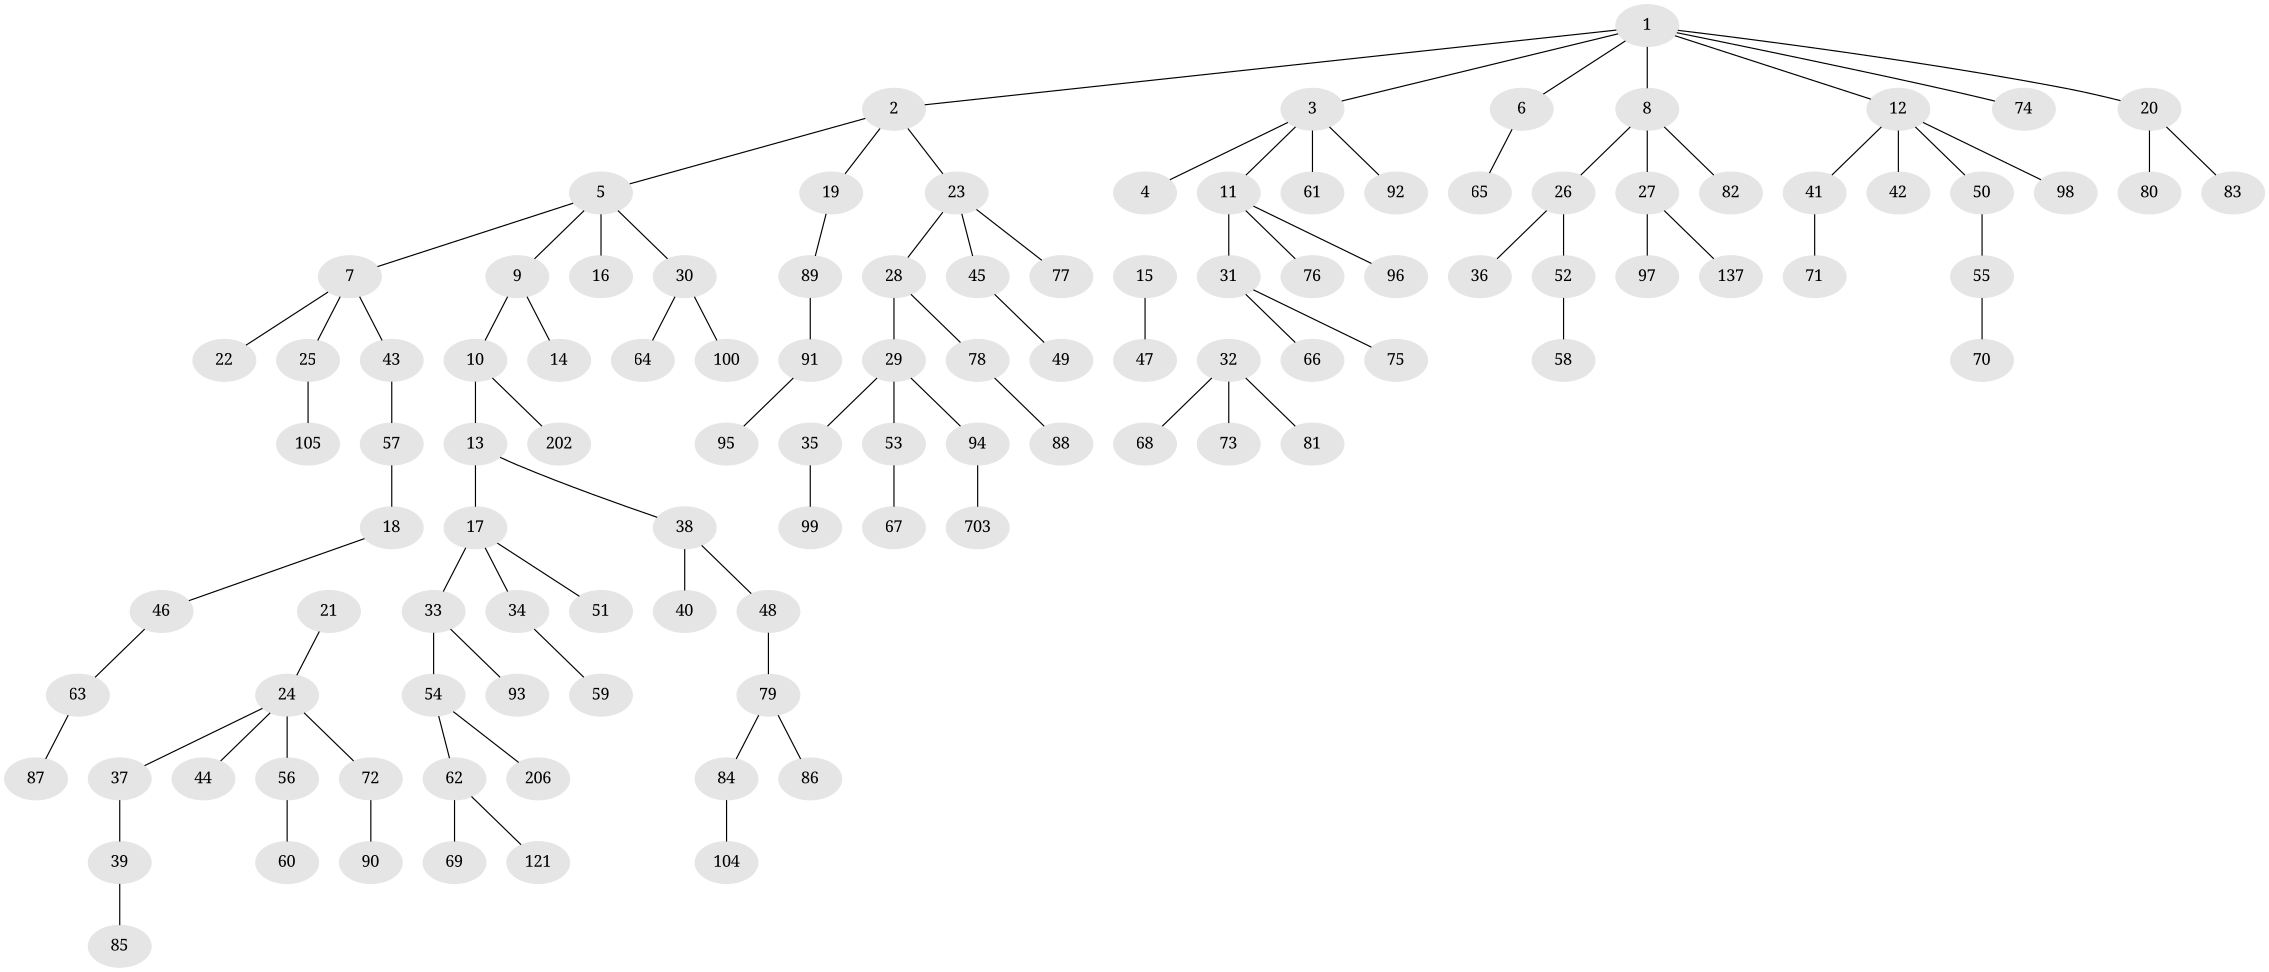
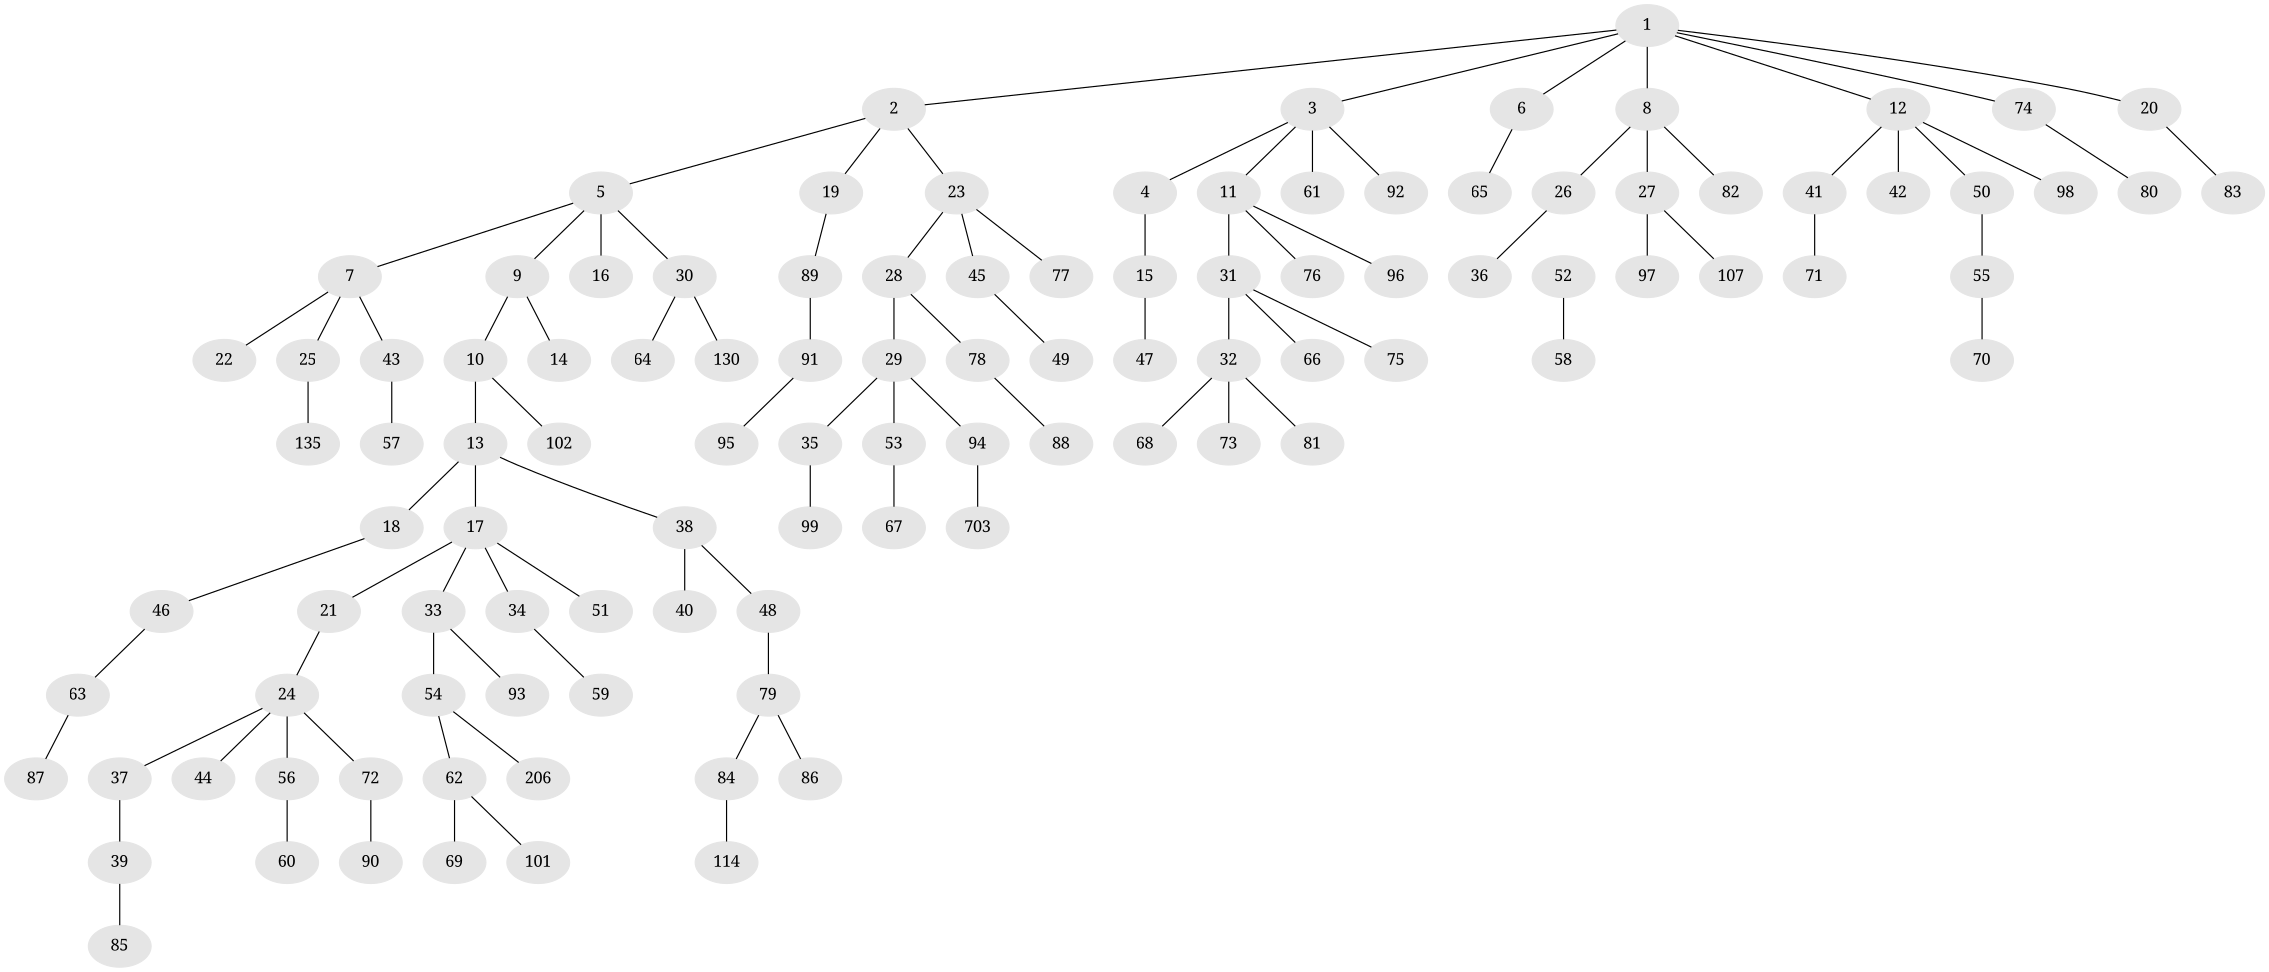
  graph {
    fontname="Noto Serif"
    node [color=gray90 fontname="Noto Serif" style=filled]
    edge [fontname="Noto Serif"]
    1
    2
    3
    6
    8
    12
    20
    74
    5
    19
    23
    4
    11
    61
    92
    65
    26
    27
    82
    41
    42
    50
    98
    80
    83
    7
    9
    16
    30
    89
    28
    45
    77
    15
    31
    76
    96
    47
    22
    25
    43
    10
    14
    64
-   100
-   105
+   100 [label=130]
+   105 [label=135]
    57
    36
    52
    97
-   107 [label=137]
+   107
    13
-   102 [label=202]
+   102
    17
    18
    38
    32
    66
    75
    71
    55
    21
    33
    34
    51
    46
    40
    48
    24
    54
    93
    59
    63
    91
    37
    44
    56
    72
    29
    78
    49
    39
    60
    90
    58
    35
    53
    94
    88
    99
    67
    n92 [label=703]
    68
    73
    81
    62
    n97 [label=206]
    85
    79
    87
    84
    86
    70
    69
-   101 [label=121]
-   104
+   101
+   104 [label=114]
    95
    1 -- 2
    1 -- 3
    1 -- 6
    1 -- 8
    1 -- 12
    1 -- 20
    1 -- 74
    2 -- 5
    2 -- 19
    2 -- 23
    3 -- 4
    3 -- 11
    3 -- 61
    3 -- 92
    6 -- 65
    8 -- 26
    8 -- 27
    8 -- 82
    12 -- 41
    12 -- 42
    12 -- 50
    12 -- 98
-   20 -- 80
+   74 -- 80
    20 -- 83
    5 -- 7
    5 -- 9
    5 -- 16
    5 -- 30
    19 -- 89
    23 -- 28
    23 -- 45
    23 -- 77
+   4 -- 15
    11 -- 31
    11 -- 76
    11 -- 96
    26 -- 36
-   26 -- 52
    27 -- 97
    27 -- 107
    41 -- 71
    50 -- 55
    7 -- 22
    7 -- 25
    7 -- 43
    9 -- 10
    9 -- 14
    30 -- 64
    30 -- 100
    89 -- 91
    28 -- 29
    28 -- 78
    45 -- 49
    15 -- 47
+   31 -- 32
    31 -- 66
    31 -- 75
    25 -- 105
    43 -- 57
    10 -- 13
    10 -- 102
    52 -- 58
    13 -- 17
-   57 -- 18
+   13 -- 18
    13 -- 38
+   17 -- 21
    17 -- 33
    17 -- 34
    17 -- 51
    18 -- 46
    38 -- 40
    38 -- 48
    32 -- 68
    32 -- 73
    32 -- 81
    55 -- 70
    21 -- 24
    33 -- 54
    33 -- 93
    34 -- 59
    46 -- 63
    48 -- 79
    24 -- 37
    24 -- 44
    24 -- 56
    24 -- 72
    54 -- 62
    54 -- n97
    63 -- 87
    91 -- 95
    37 -- 39
    56 -- 60
    72 -- 90
    29 -- 35
    29 -- 53
    29 -- 94
    78 -- 88
    39 -- 85
    35 -- 99
    53 -- 67
    94 -- n92
    62 -- 69
    62 -- 101
    79 -- 84
    79 -- 86
    84 -- 104
  }
